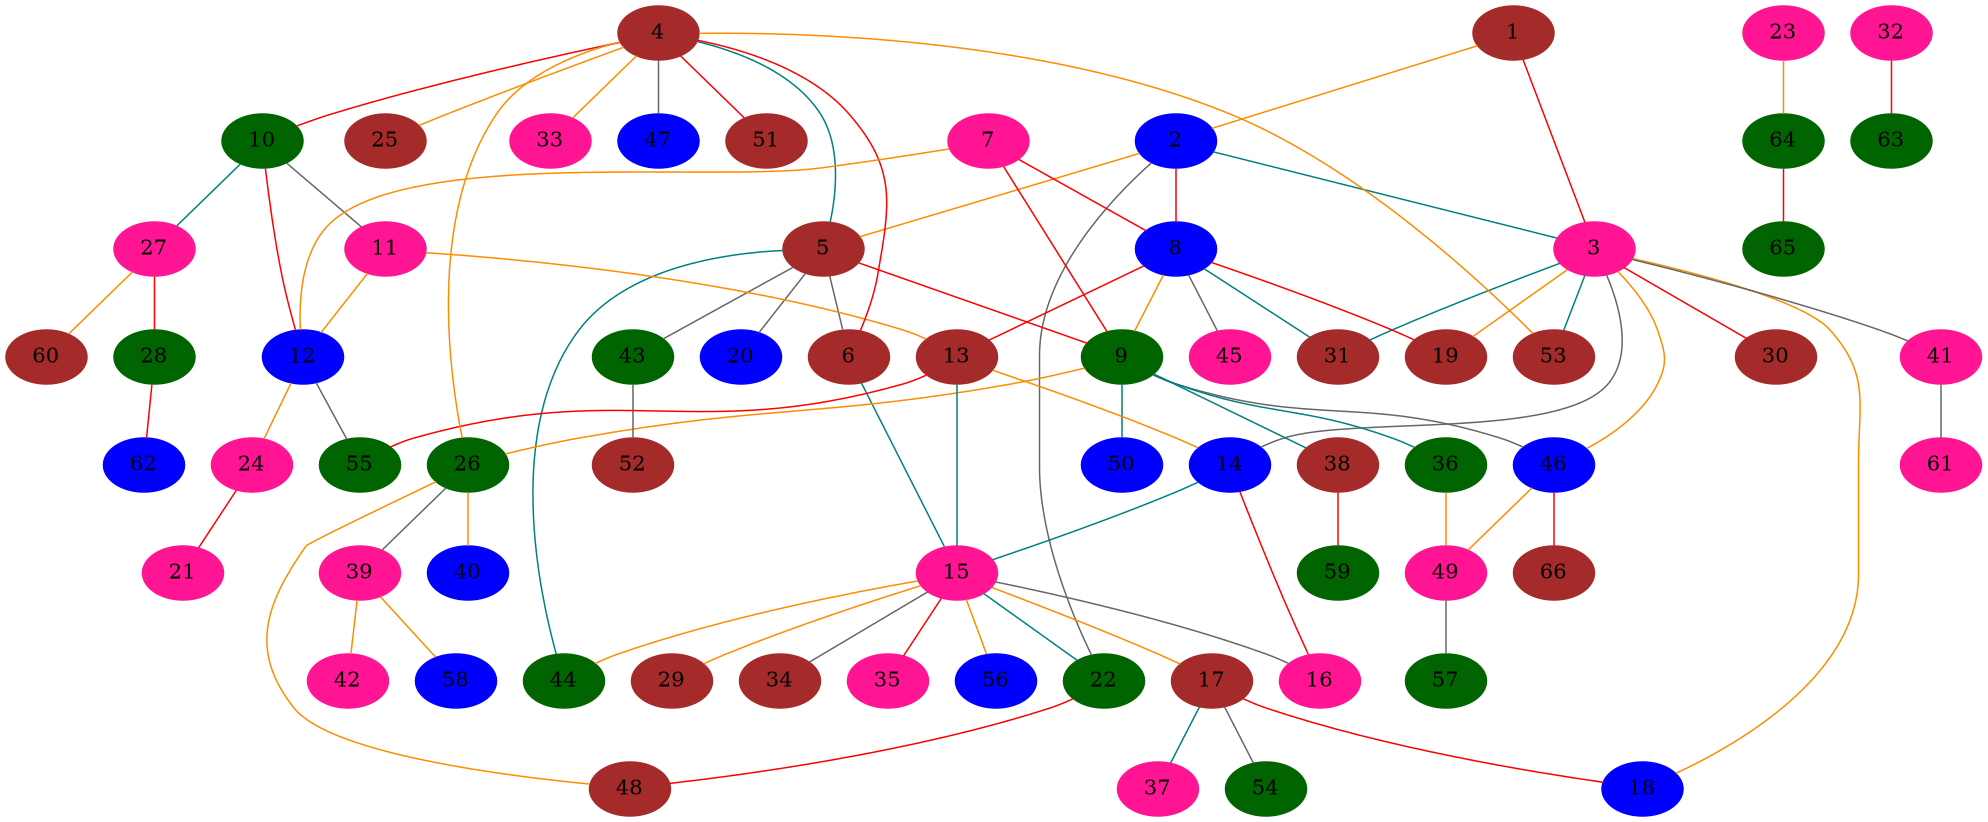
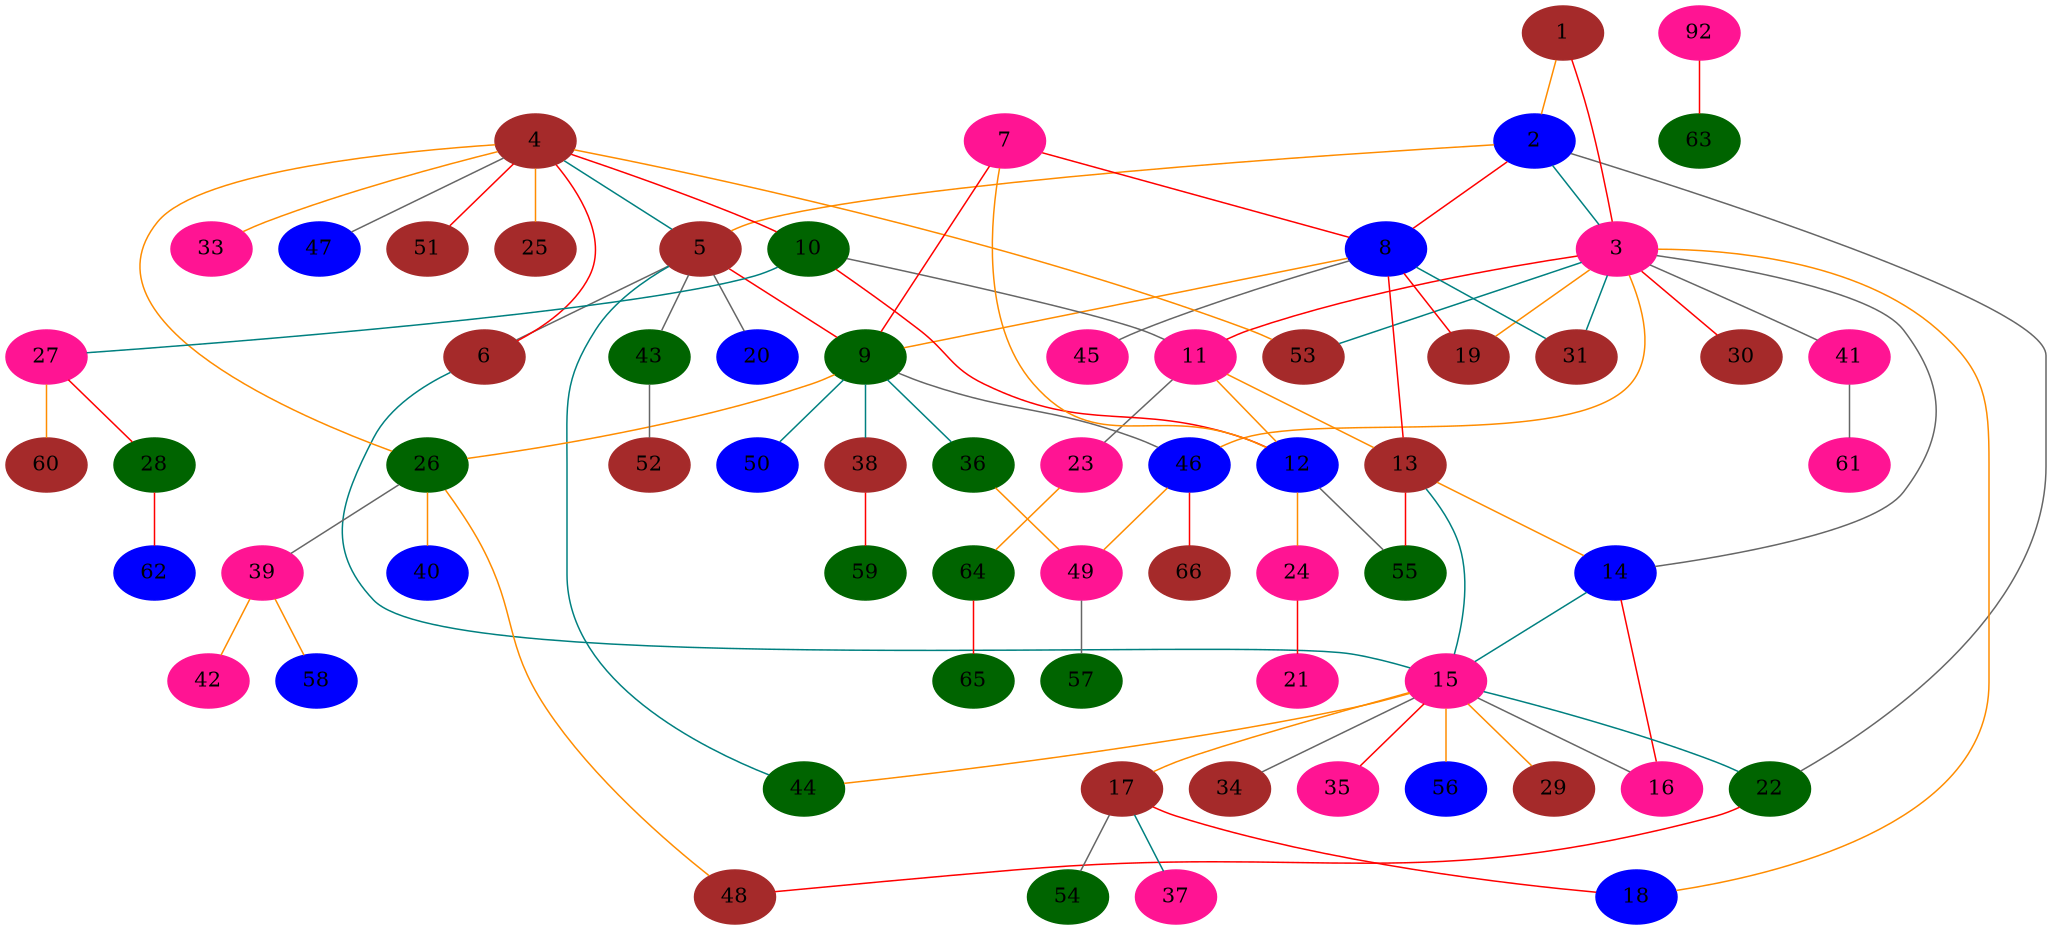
  graph {
    node [color=brown style=filled]
    edge [color=darkorange]
    2 [color=blue]
    1
    3 [color=deeppink]
    5
    8 [color=blue]
    22 [color=darkgreen]
    11 [color=deeppink]
    14 [color=blue]
    18 [color=blue]
    19
    30
    31
    41 [color=deeppink]
    46 [color=blue]
    53
    6
    9 [color=darkgreen]
    20 [color=blue]
    43 [color=darkgreen]
    44 [color=darkgreen]
    13
    45 [color=deeppink]
    48
    12 [color=blue]
    23 [color=deeppink]
    15 [color=deeppink]
    16 [color=deeppink]
    61 [color=deeppink]
    49 [color=deeppink]
    66
    4
    10 [color=darkgreen]
    25
    26 [color=darkgreen]
    33 [color=deeppink]
    47 [color=blue]
    51
    27 [color=deeppink]
    39 [color=deeppink]
    40 [color=blue]
    36 [color=darkgreen]
    38
    50 [color=blue]
    52
    17
    29
    34
    35 [color=deeppink]
    56 [color=blue]
    7 [color=deeppink]
    24 [color=deeppink]
    55 [color=darkgreen]
    59 [color=darkgreen]
    28 [color=darkgreen]
    60
    21 [color=deeppink]
    64 [color=darkgreen]
    37 [color=deeppink]
    54 [color=darkgreen]
-   32 [color=deeppink]
+   32 [color=deeppink label=92]
    63 [color=darkgreen]
    65 [color=darkgreen]
    42 [color=deeppink]
    58 [color=blue]
    62 [color=blue]
    57 [color=darkgreen]
    2 -- 3 [color=teal]
    2 -- 5
    2 -- 8 [color=red]
    2 -- 22 [color=gray40]
    1 -- 2
    1 -- 3 [color=red]
+   3 -- 11 [color=red]
    3 -- 14 [color=gray40]
    3 -- 18
    3 -- 19
    3 -- 30 [color=red]
    3 -- 31 [color=teal]
    3 -- 41 [color=gray40]
    3 -- 46
    3 -- 53 [color=teal]
    5 -- 6 [color=gray40]
    5 -- 9 [color=red]
    5 -- 20 [color=gray40]
    5 -- 43 [color=gray40]
    5 -- 44 [color=teal]
    8 -- 19 [color=red]
    8 -- 31 [color=teal]
    8 -- 9
    8 -- 13 [color=red]
    8 -- 45 [color=gray40]
    22 -- 48 [color=red]
    11 -- 13
    11 -- 12
+   11 -- 23 [color=gray40]
    14 -- 15 [color=teal]
    14 -- 16 [color=red]
    41 -- 61 [color=gray40]
    46 -- 49
    46 -- 66 [color=red]
    6 -- 15 [color=teal]
    9 -- 46 [color=gray40]
    9 -- 26
    9 -- 36 [color=teal]
    9 -- 38 [color=teal]
    9 -- 50 [color=teal]
    43 -- 52 [color=gray40]
    13 -- 14
    13 -- 15 [color=teal]
    13 -- 55 [color=red]
    12 -- 24
    12 -- 55 [color=gray40]
    23 -- 64
    15 -- 22 [color=teal]
    15 -- 44
    15 -- 16 [color=gray40]
    15 -- 17
    15 -- 29
    15 -- 34 [color=gray40]
    15 -- 35 [color=red]
    15 -- 56
    49 -- 57 [color=gray40]
    4 -- 5 [color=teal]
    4 -- 53
    4 -- 6 [color=red]
    4 -- 10 [color=red]
    4 -- 25
    4 -- 26
    4 -- 33
    4 -- 47 [color=gray40]
    4 -- 51 [color=red]
    10 -- 11 [color=gray40]
    10 -- 12 [color=red]
    10 -- 27 [color=teal]
    26 -- 48
    26 -- 39 [color=gray40]
    26 -- 40
    27 -- 28 [color=red]
    27 -- 60
    39 -- 42
    39 -- 58
    36 -- 49
    38 -- 59 [color=red]
    17 -- 18 [color=red]
    17 -- 37 [color=teal]
    17 -- 54 [color=gray40]
    7 -- 8 [color=red]
    7 -- 9 [color=red]
    7 -- 12
    24 -- 21 [color=red]
    28 -- 62 [color=red]
    64 -- 65 [color=red]
    32 -- 63 [color=red]
  }
